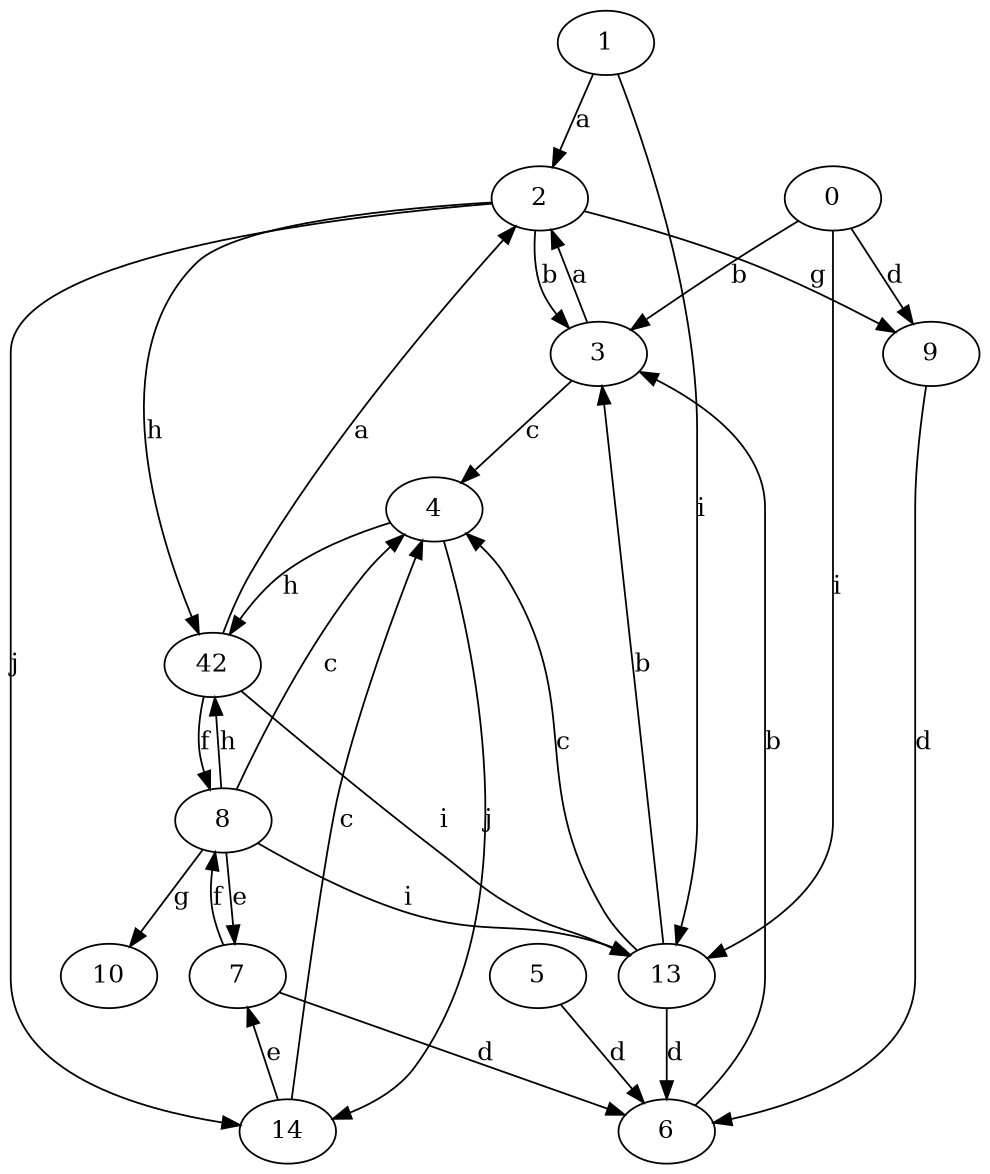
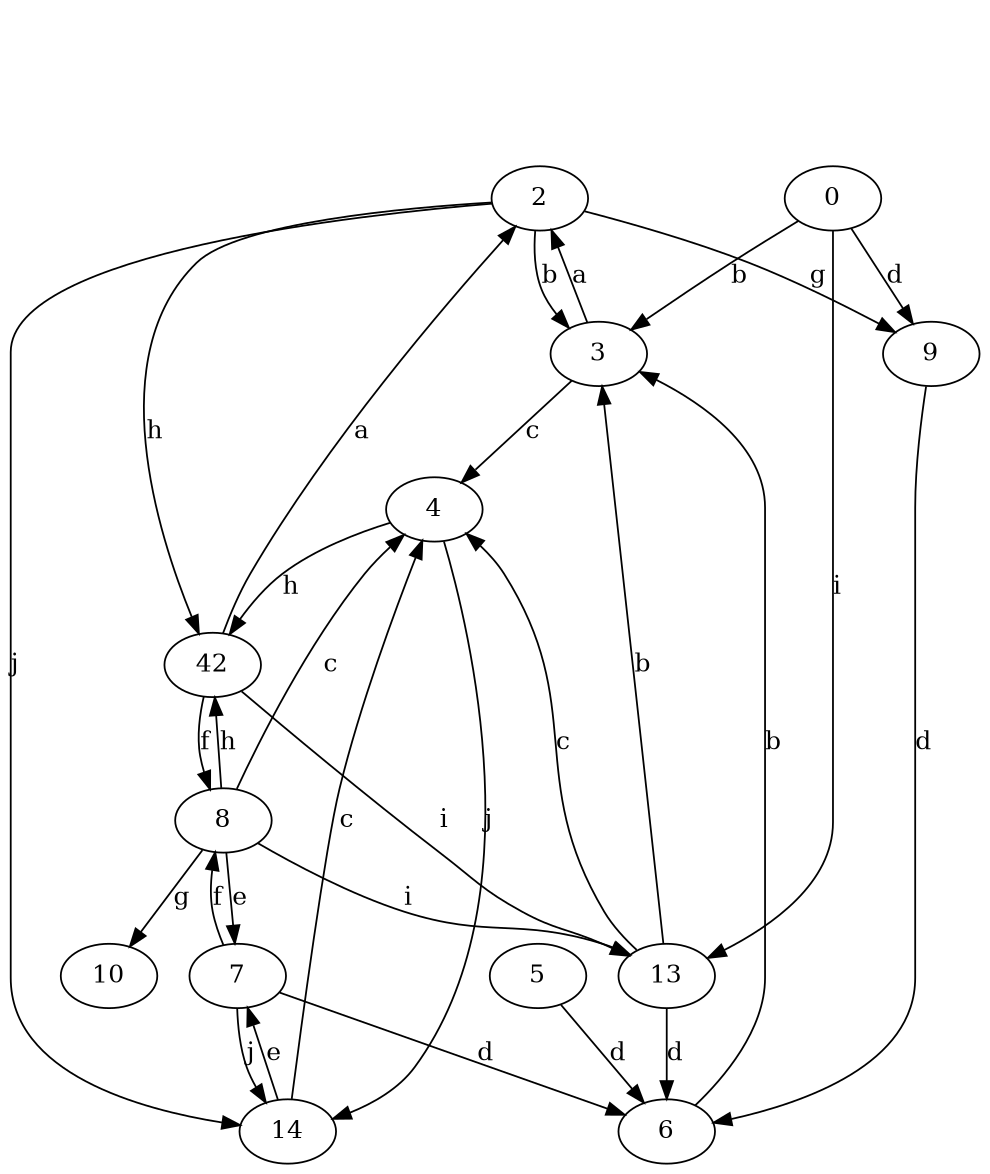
  strict digraph {
-   1
    2
    13
    3
    9
    n6 [label=42]
    n7 [label=14]
    4
    6
    0
    5
    8
    7
    10
-   1 -> 2 [label=a]
-   1 -> 13 [label=i]
    2 -> 3 [label=b]
    2 -> 9 [label=g]
    2 -> n6 [label=h]
    2 -> n7 [label=j]
    13 -> 3 [label=b]
    13 -> 4 [label=c]
    13 -> 6 [label=d]
    3 -> 2 [label=a]
    3 -> 4 [label=c]
    9 -> 6 [label=d]
    n6 -> 2 [label=a]
    n6 -> 13 [label=i]
    n6 -> 8 [label=f]
    n7 -> 4 [label=c]
    n7 -> 7 [label=e]
    4 -> n6 [label=h]
    4 -> n7 [label=j]
    6 -> 3 [label=b]
    0 -> 13 [label=i]
    0 -> 3 [label=b]
    0 -> 9 [label=d]
    5 -> 6 [label=d]
    8 -> 13 [label=i]
    8 -> n6 [label=h]
    8 -> 4 [label=c]
    8 -> 7 [label=e]
    8 -> 10 [label=g]
+   7 -> n7 [label=j]
    7 -> 6 [label=d]
    7 -> 8 [label=f]
  }
